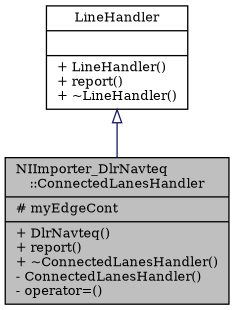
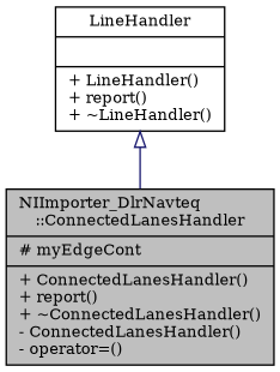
  digraph {
    fontname="DejaVu Serif"
    node [color=black fontname="DejaVu Serif" fontsize=10 shape=record style=filled]
-   n1 [fillcolor=grey75 fontcolor=black height=0.2 label="{NIImporter_DlrNavteq\l::ConnectedLanesHandler\n|# myEdgeCont\l|+ DlrNavteq()\l+ report()\l+ ~ConnectedLanesHandler()\l- ConnectedLanesHandler()\l- operator=()\l}" width=0.4]
+   n1 [fillcolor=grey75 fontcolor=black height=0.2 label="{NIImporter_DlrNavteq\l::ConnectedLanesHandler\n|# myEdgeCont\l|+ ConnectedLanesHandler()\l+ report()\l+ ~ConnectedLanesHandler()\l- ConnectedLanesHandler()\l- operator=()\l}" width=0.4]
    n2 [fillcolor=white height=0.2 label="{LineHandler\n||+ LineHandler()\l+ report()\l+ ~LineHandler()\l}" width=0.4]
    n2 -> n1 [arrowtail=onormal color=midnightblue dir=back fontname="DejaVu Serif" fontsize=10 labelfontname=Helvetica labelfontsize=10 style=solid]
  }
